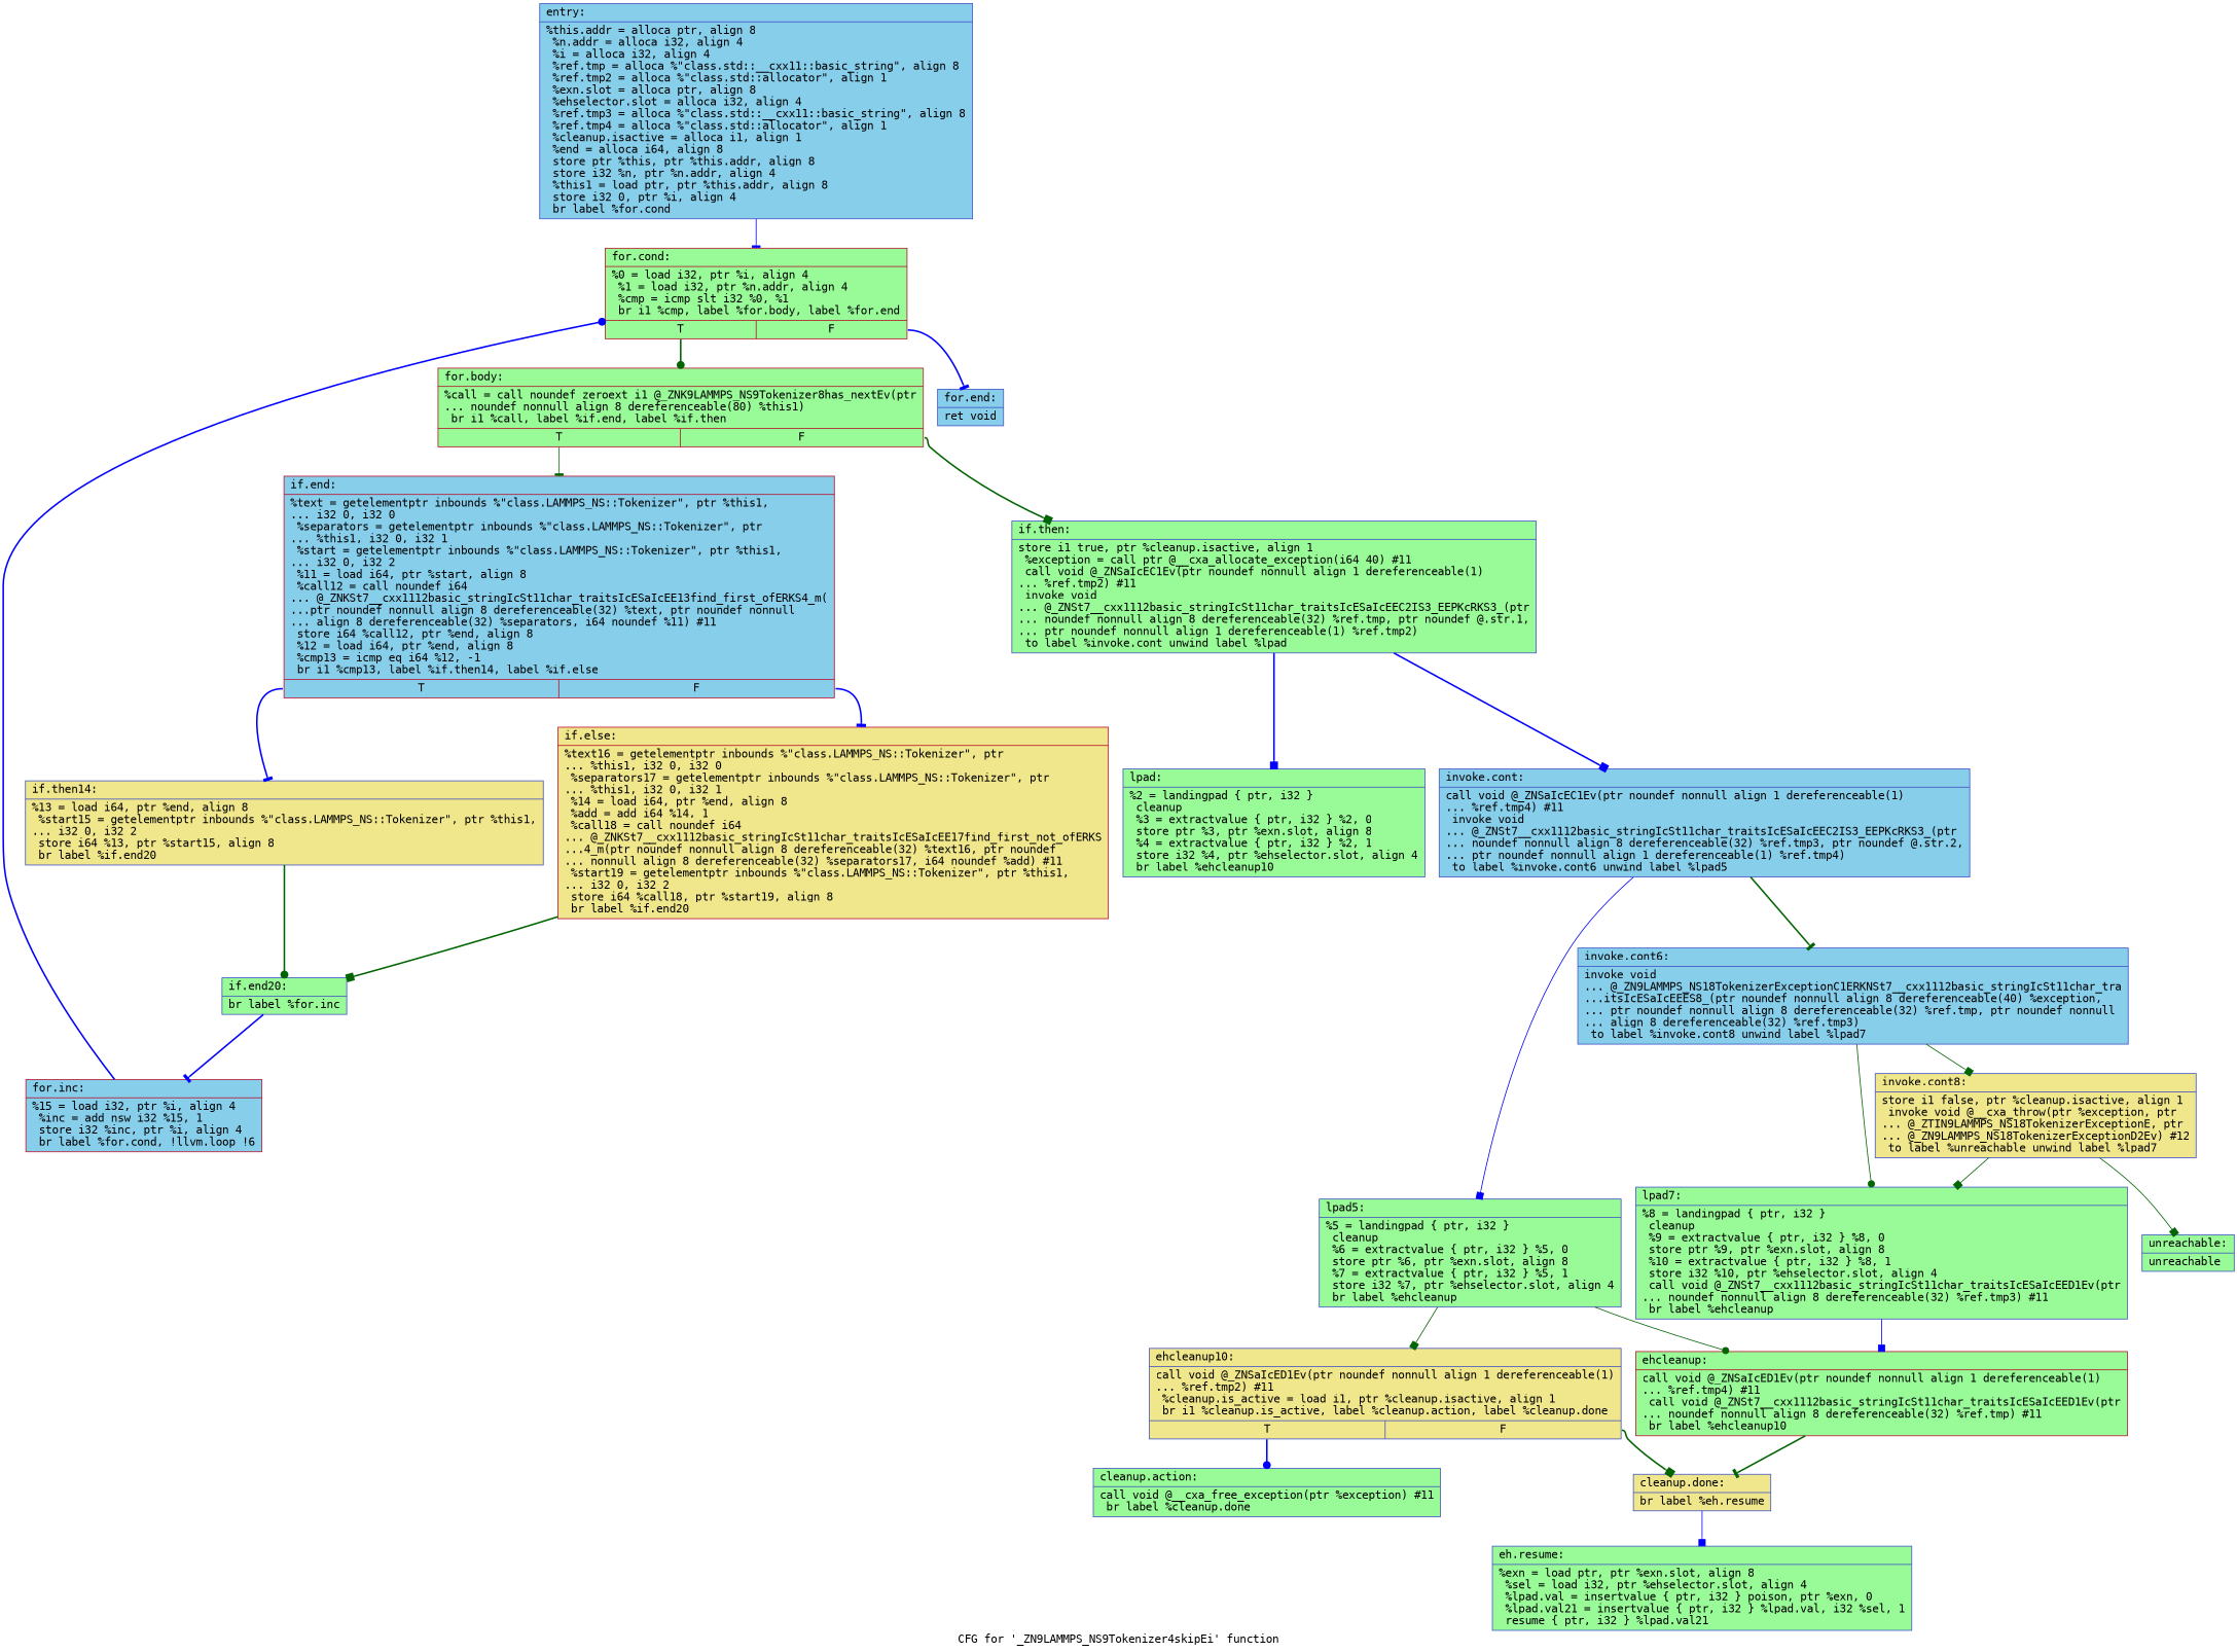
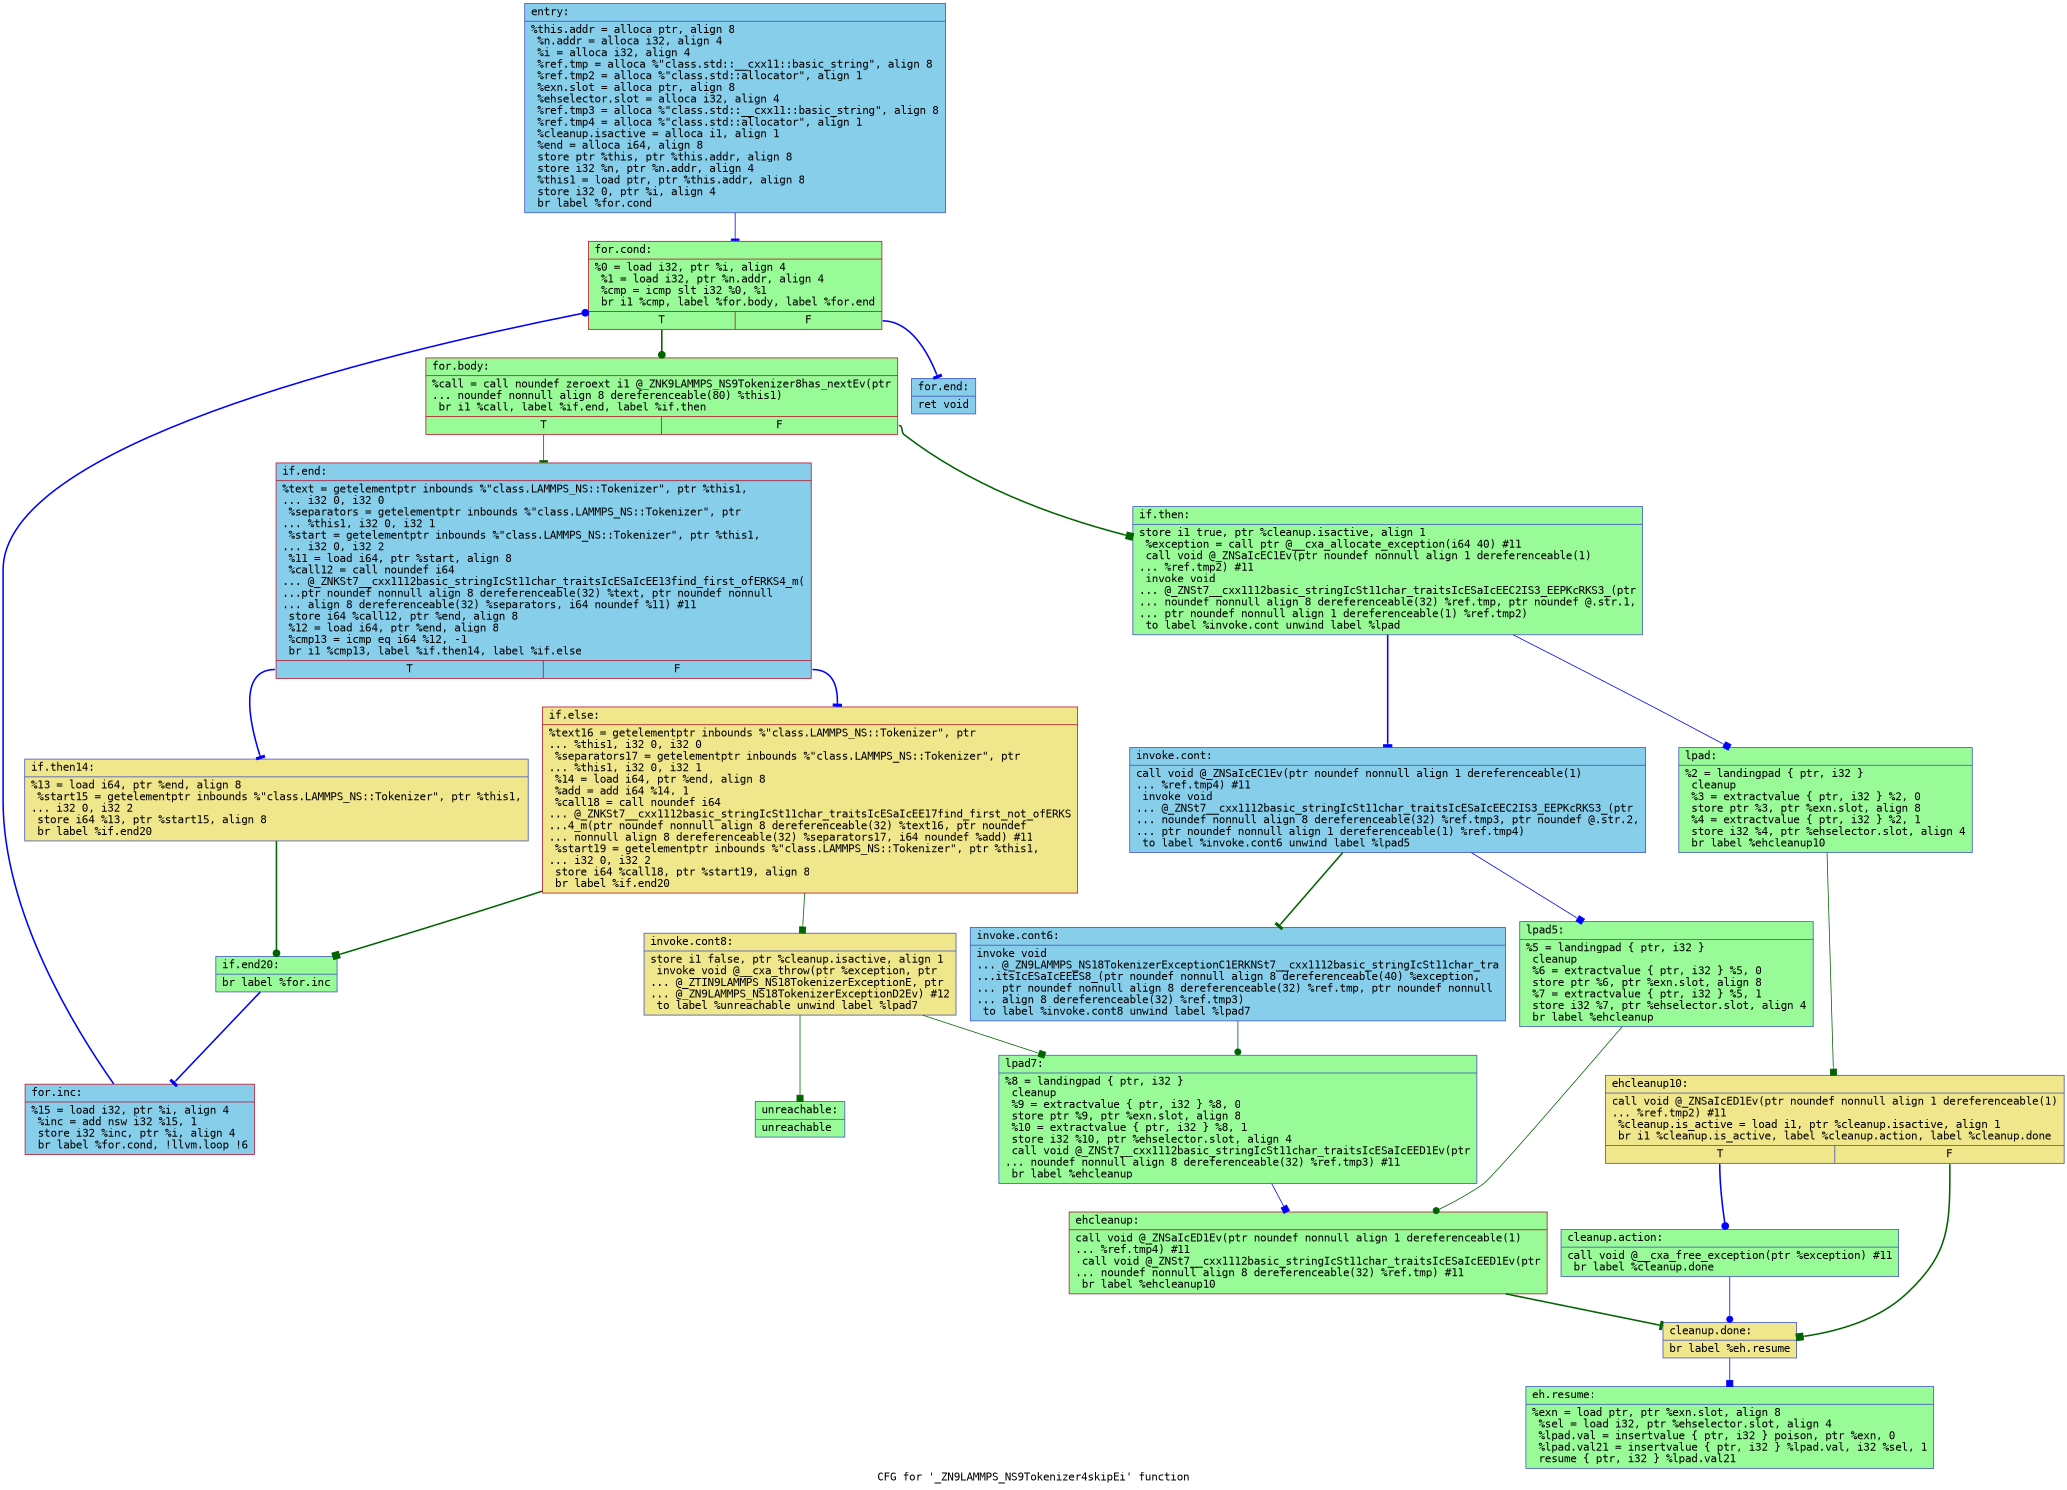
  digraph {
    fontname="DejaVu Sans Mono"
    label="CFG for '_ZN9LAMMPS_NS9Tokenizer4skipEi' function"
    node [color="#3d50c3ff" fillcolor=palegreen fontname="DejaVu Sans Mono" shape=record style=filled]
    edge [arrowhead=box color=darkgreen fontname="DejaVu Sans Mono" style=bold]
    n1 [fillcolor=skyblue label="{entry:\l|  %this.addr = alloca ptr, align 8\l  %n.addr = alloca i32, align 4\l  %i = alloca i32, align 4\l  %ref.tmp = alloca %\"class.std::__cxx11::basic_string\", align 8\l  %ref.tmp2 = alloca %\"class.std::allocator\", align 1\l  %exn.slot = alloca ptr, align 8\l  %ehselector.slot = alloca i32, align 4\l  %ref.tmp3 = alloca %\"class.std::__cxx11::basic_string\", align 8\l  %ref.tmp4 = alloca %\"class.std::allocator\", align 1\l  %cleanup.isactive = alloca i1, align 1\l  %end = alloca i64, align 8\l  store ptr %this, ptr %this.addr, align 8\l  store i32 %n, ptr %n.addr, align 4\l  %this1 = load ptr, ptr %this.addr, align 8\l  store i32 0, ptr %i, align 4\l  br label %for.cond\l}"]
    n2 [color="#b70d28ff" label="{for.cond:\l|  %0 = load i32, ptr %i, align 4\l  %1 = load i32, ptr %n.addr, align 4\l  %cmp = icmp slt i32 %0, %1\l  br i1 %cmp, label %for.body, label %for.end\l|{<s0>T|<s1>F}}"]
    n3 [color="#b70d28ff" label="{for.body:\l|  %call = call noundef zeroext i1 @_ZNK9LAMMPS_NS9Tokenizer8has_nextEv(ptr\l... noundef nonnull align 8 dereferenceable(80) %this1)\l  br i1 %call, label %if.end, label %if.then\l|{<s0>T|<s1>F}}"]
    n4 [fillcolor=skyblue label="{for.end:\l|  ret void\l}"]
    n5 [color="#b70d28ff" fillcolor=skyblue label="{if.end:\l|  %text = getelementptr inbounds %\"class.LAMMPS_NS::Tokenizer\", ptr %this1,\l... i32 0, i32 0\l  %separators = getelementptr inbounds %\"class.LAMMPS_NS::Tokenizer\", ptr\l... %this1, i32 0, i32 1\l  %start = getelementptr inbounds %\"class.LAMMPS_NS::Tokenizer\", ptr %this1,\l... i32 0, i32 2\l  %11 = load i64, ptr %start, align 8\l  %call12 = call noundef i64\l... @_ZNKSt7__cxx1112basic_stringIcSt11char_traitsIcESaIcEE13find_first_ofERKS4_m(\l...ptr noundef nonnull align 8 dereferenceable(32) %text, ptr noundef nonnull\l... align 8 dereferenceable(32) %separators, i64 noundef %11) #11\l  store i64 %call12, ptr %end, align 8\l  %12 = load i64, ptr %end, align 8\l  %cmp13 = icmp eq i64 %12, -1\l  br i1 %cmp13, label %if.then14, label %if.else\l|{<s0>T|<s1>F}}"]
    n6 [label="{if.then:\l|  store i1 true, ptr %cleanup.isactive, align 1\l  %exception = call ptr @__cxa_allocate_exception(i64 40) #11\l  call void @_ZNSaIcEC1Ev(ptr noundef nonnull align 1 dereferenceable(1)\l... %ref.tmp2) #11\l  invoke void\l... @_ZNSt7__cxx1112basic_stringIcSt11char_traitsIcESaIcEEC2IS3_EEPKcRKS3_(ptr\l... noundef nonnull align 8 dereferenceable(32) %ref.tmp, ptr noundef @.str.1,\l... ptr noundef nonnull align 1 dereferenceable(1) %ref.tmp2)\l          to label %invoke.cont unwind label %lpad\l}"]
    n7 [fillcolor=khaki label="{if.then14:\l|  %13 = load i64, ptr %end, align 8\l  %start15 = getelementptr inbounds %\"class.LAMMPS_NS::Tokenizer\", ptr %this1,\l... i32 0, i32 2\l  store i64 %13, ptr %start15, align 8\l  br label %if.end20\l}"]
    n8 [color="#b70d28ff" fillcolor=khaki label="{if.else:\l|  %text16 = getelementptr inbounds %\"class.LAMMPS_NS::Tokenizer\", ptr\l... %this1, i32 0, i32 0\l  %separators17 = getelementptr inbounds %\"class.LAMMPS_NS::Tokenizer\", ptr\l... %this1, i32 0, i32 1\l  %14 = load i64, ptr %end, align 8\l  %add = add i64 %14, 1\l  %call18 = call noundef i64\l... @_ZNKSt7__cxx1112basic_stringIcSt11char_traitsIcESaIcEE17find_first_not_ofERKS\l...4_m(ptr noundef nonnull align 8 dereferenceable(32) %text16, ptr noundef\l... nonnull align 8 dereferenceable(32) %separators17, i64 noundef %add) #11\l  %start19 = getelementptr inbounds %\"class.LAMMPS_NS::Tokenizer\", ptr %this1,\l... i32 0, i32 2\l  store i64 %call18, ptr %start19, align 8\l  br label %if.end20\l}"]
    n9 [fillcolor=skyblue label="{invoke.cont:\l|  call void @_ZNSaIcEC1Ev(ptr noundef nonnull align 1 dereferenceable(1)\l... %ref.tmp4) #11\l  invoke void\l... @_ZNSt7__cxx1112basic_stringIcSt11char_traitsIcESaIcEEC2IS3_EEPKcRKS3_(ptr\l... noundef nonnull align 8 dereferenceable(32) %ref.tmp3, ptr noundef @.str.2,\l... ptr noundef nonnull align 1 dereferenceable(1) %ref.tmp4)\l          to label %invoke.cont6 unwind label %lpad5\l}"]
    n10 [label="{lpad:\l|  %2 = landingpad \{ ptr, i32 \}\l          cleanup\l  %3 = extractvalue \{ ptr, i32 \} %2, 0\l  store ptr %3, ptr %exn.slot, align 8\l  %4 = extractvalue \{ ptr, i32 \} %2, 1\l  store i32 %4, ptr %ehselector.slot, align 4\l  br label %ehcleanup10\l}"]
    n11 [label="{if.end20:\l|  br label %for.inc\l}"]
    n12 [fillcolor=skyblue label="{invoke.cont6:\l|  invoke void\l... @_ZN9LAMMPS_NS18TokenizerExceptionC1ERKNSt7__cxx1112basic_stringIcSt11char_tra\l...itsIcESaIcEEES8_(ptr noundef nonnull align 8 dereferenceable(40) %exception,\l... ptr noundef nonnull align 8 dereferenceable(32) %ref.tmp, ptr noundef nonnull\l... align 8 dereferenceable(32) %ref.tmp3)\l          to label %invoke.cont8 unwind label %lpad7\l}"]
    n13 [label="{lpad5:\l|  %5 = landingpad \{ ptr, i32 \}\l          cleanup\l  %6 = extractvalue \{ ptr, i32 \} %5, 0\l  store ptr %6, ptr %exn.slot, align 8\l  %7 = extractvalue \{ ptr, i32 \} %5, 1\l  store i32 %7, ptr %ehselector.slot, align 4\l  br label %ehcleanup\l}"]
    n14 [fillcolor=khaki label="{ehcleanup10:\l|  call void @_ZNSaIcED1Ev(ptr noundef nonnull align 1 dereferenceable(1)\l... %ref.tmp2) #11\l  %cleanup.is_active = load i1, ptr %cleanup.isactive, align 1\l  br i1 %cleanup.is_active, label %cleanup.action, label %cleanup.done\l|{<s0>T|<s1>F}}"]
    n15 [fillcolor=khaki label="{invoke.cont8:\l|  store i1 false, ptr %cleanup.isactive, align 1\l  invoke void @__cxa_throw(ptr %exception, ptr\l... @_ZTIN9LAMMPS_NS18TokenizerExceptionE, ptr\l... @_ZN9LAMMPS_NS18TokenizerExceptionD2Ev) #12\l          to label %unreachable unwind label %lpad7\l}"]
    n16 [label="{lpad7:\l|  %8 = landingpad \{ ptr, i32 \}\l          cleanup\l  %9 = extractvalue \{ ptr, i32 \} %8, 0\l  store ptr %9, ptr %exn.slot, align 8\l  %10 = extractvalue \{ ptr, i32 \} %8, 1\l  store i32 %10, ptr %ehselector.slot, align 4\l  call void @_ZNSt7__cxx1112basic_stringIcSt11char_traitsIcESaIcEED1Ev(ptr\l... noundef nonnull align 8 dereferenceable(32) %ref.tmp3) #11\l  br label %ehcleanup\l}"]
    n17 [color="#b70d28ff" label="{ehcleanup:\l|  call void @_ZNSaIcED1Ev(ptr noundef nonnull align 1 dereferenceable(1)\l... %ref.tmp4) #11\l  call void @_ZNSt7__cxx1112basic_stringIcSt11char_traitsIcESaIcEED1Ev(ptr\l... noundef nonnull align 8 dereferenceable(32) %ref.tmp) #11\l  br label %ehcleanup10\l}"]
    n18 [label="{cleanup.action:\l|  call void @__cxa_free_exception(ptr %exception) #11\l  br label %cleanup.done\l}"]
    n19 [fillcolor=khaki label="{cleanup.done:\l|  br label %eh.resume\l}"]
    n20 [label="{unreachable:\l|  unreachable\l}"]
    n21 [label="{eh.resume:\l|  %exn = load ptr, ptr %exn.slot, align 8\l  %sel = load i32, ptr %ehselector.slot, align 4\l  %lpad.val = insertvalue \{ ptr, i32 \} poison, ptr %exn, 0\l  %lpad.val21 = insertvalue \{ ptr, i32 \} %lpad.val, i32 %sel, 1\l  resume \{ ptr, i32 \} %lpad.val21\l}"]
    n22 [color="#b70d28ff" fillcolor=skyblue label="{for.inc:\l|  %15 = load i32, ptr %i, align 4\l  %inc = add nsw i32 %15, 1\l  store i32 %inc, ptr %i, align 4\l  br label %for.cond, !llvm.loop !6\l}"]
    n1 -> n2 [arrowhead=tee color=blue style=solid]
    n2 -> n3 [arrowhead=dot tailport=s0]
    n2 -> n4 [arrowhead=tee color=blue tailport=s1]
    n3 -> n5 [arrowhead=tee style=solid tailport=s0]
    n3 -> n6 [tailport=s1]
    n5 -> n7 [arrowhead=tee color=blue tailport=s0]
    n5 -> n8 [arrowhead=tee color=blue tailport=s1]
-   n6 -> n9 [color=blue]
-   n6 -> n10 [color=blue]
+   n6 -> n9 [arrowhead=tee color=blue]
+   n6 -> n10 [color=blue style=solid]
    n7 -> n11 [arrowhead=dot]
    n8 -> n11
    n9 -> n12 [arrowhead=tee]
    n9 -> n13 [color=blue style=solid]
-   n13 -> n14 [style=solid]
+   n10 -> n14 [style=solid]
    n11 -> n22 [arrowhead=tee color=blue]
-   n12 -> n15 [style=solid]
+   n8 -> n15 [style=solid]
    n12 -> n16 [arrowhead=dot style=solid]
    n13 -> n17 [arrowhead=dot style=solid]
    n14 -> n18 [arrowhead=dot color=blue tailport=s0]
    n14 -> n19 [tailport=s1]
    n15 -> n16 [style=solid]
    n15 -> n20 [style=solid]
    n16 -> n17 [color=blue style=solid]
    n17 -> n19 [arrowhead=tee]
+   n18 -> n19 [arrowhead=dot color=blue style=solid]
    n19 -> n21 [color=blue style=solid]
    n22 -> n2 [arrowhead=dot color=blue]
  }
